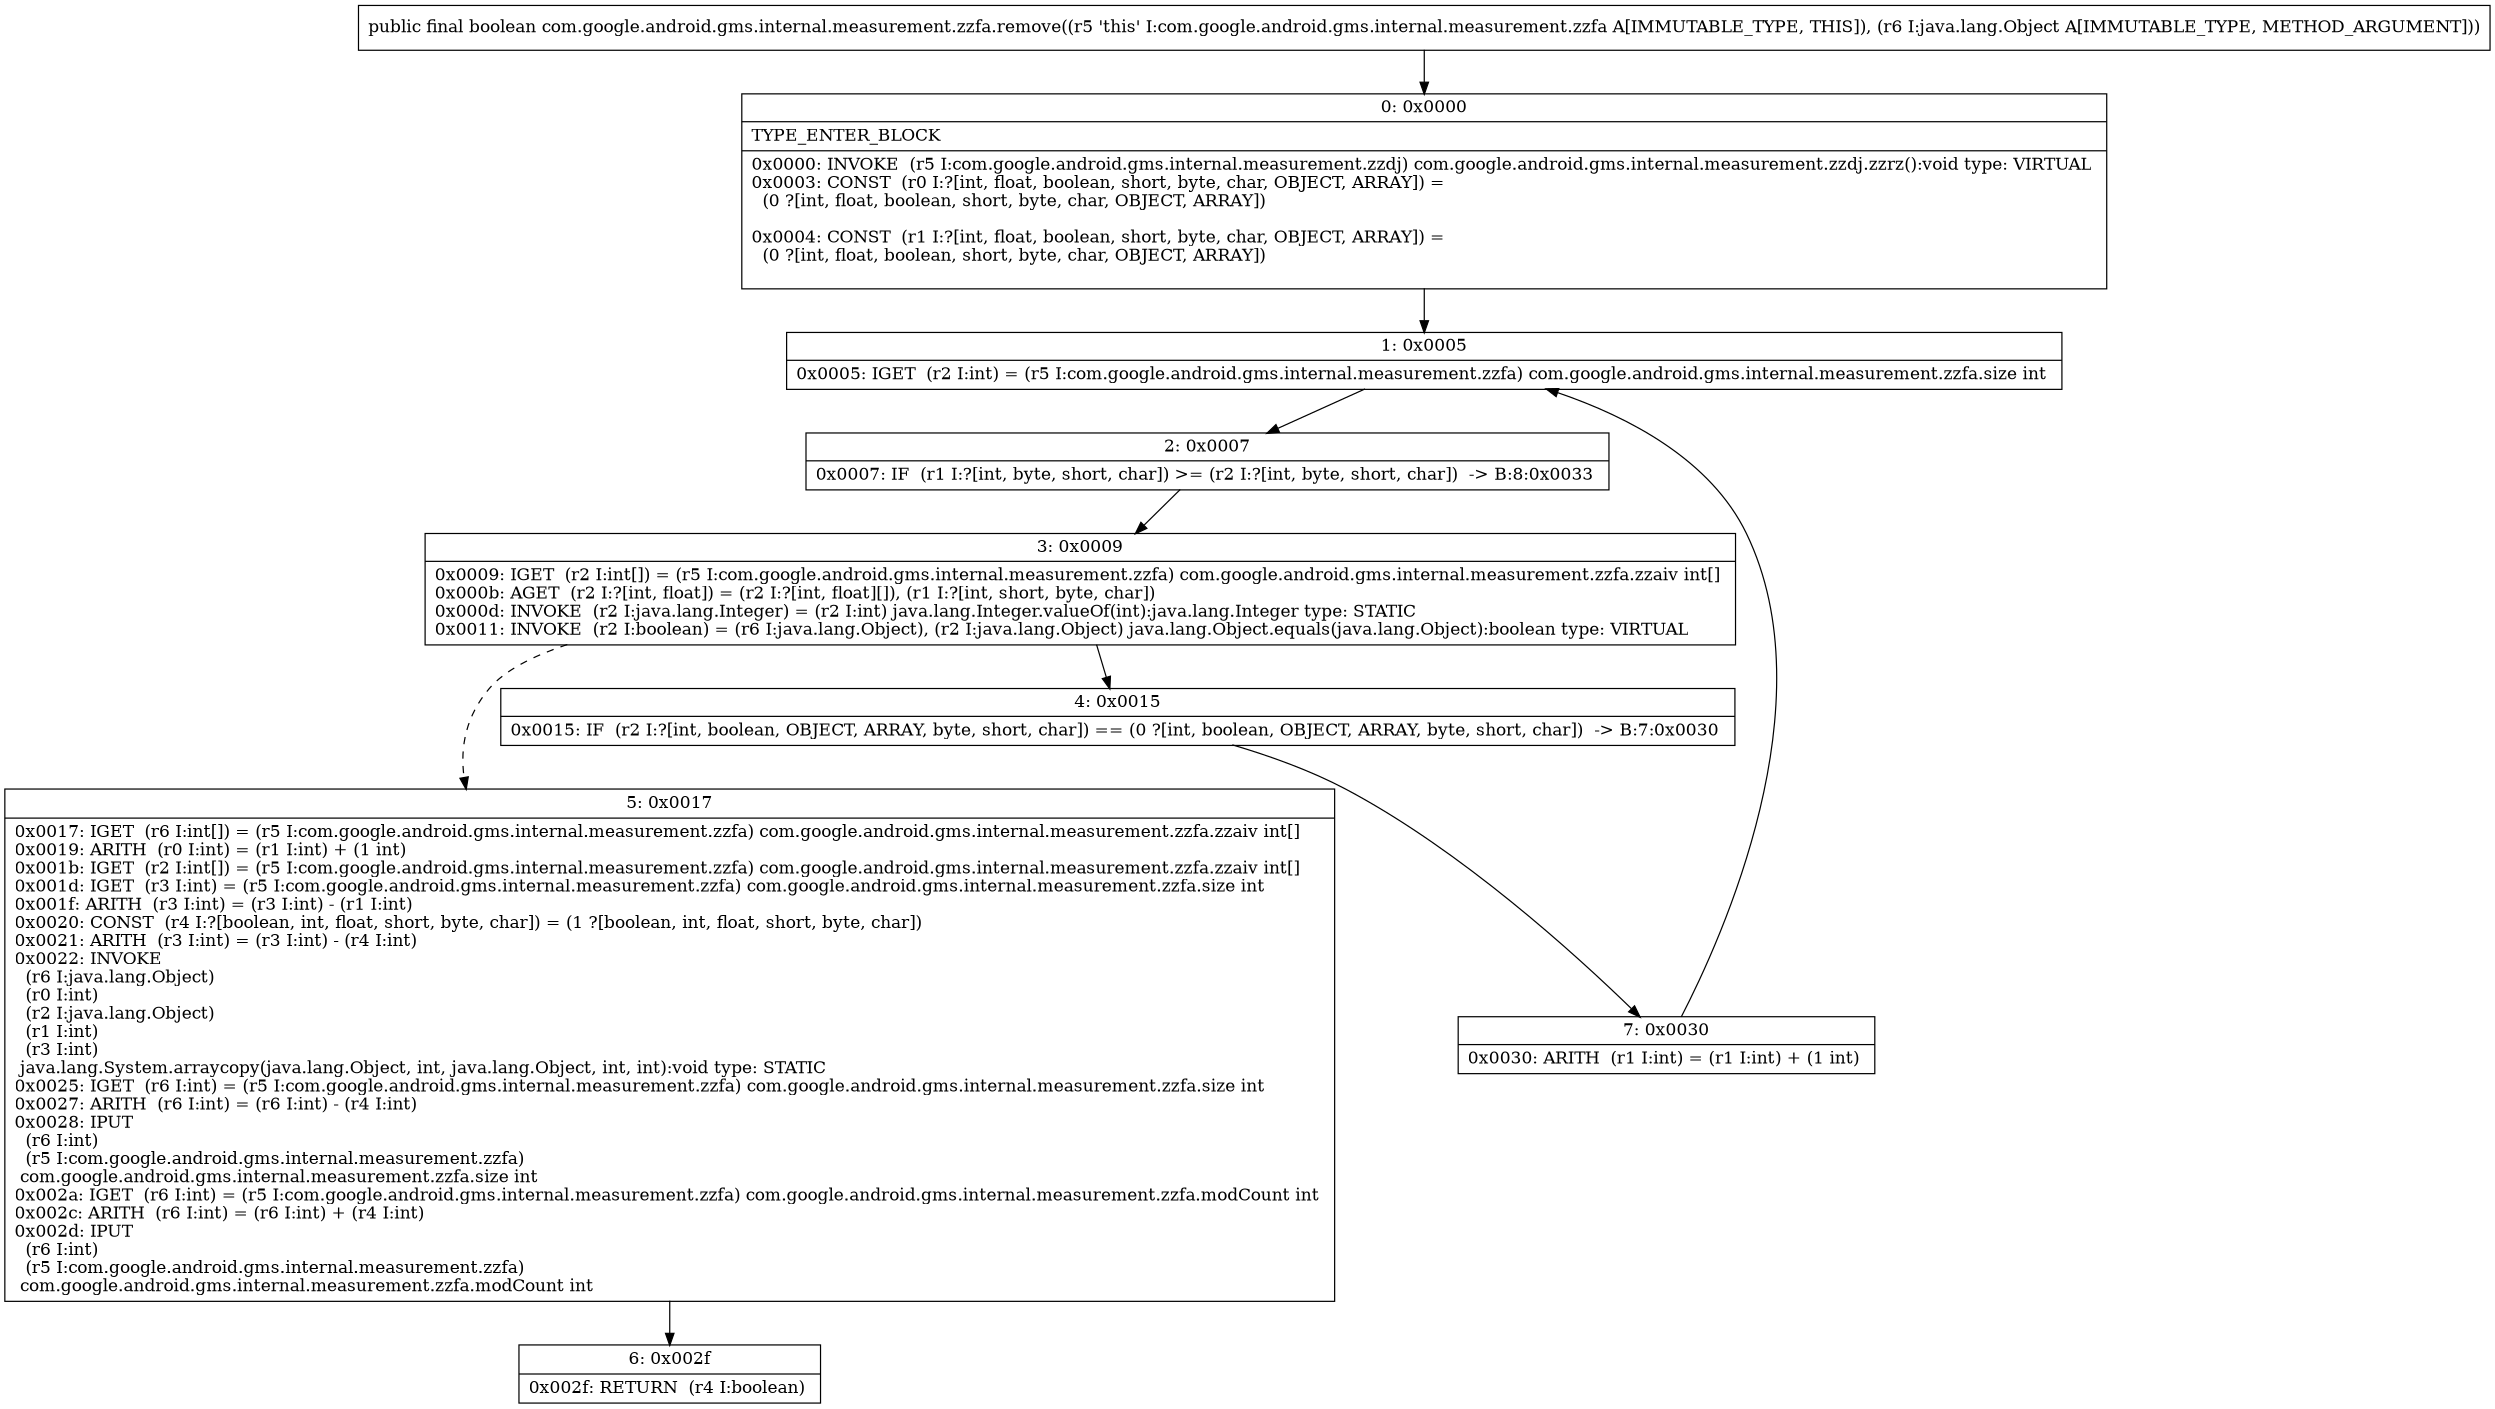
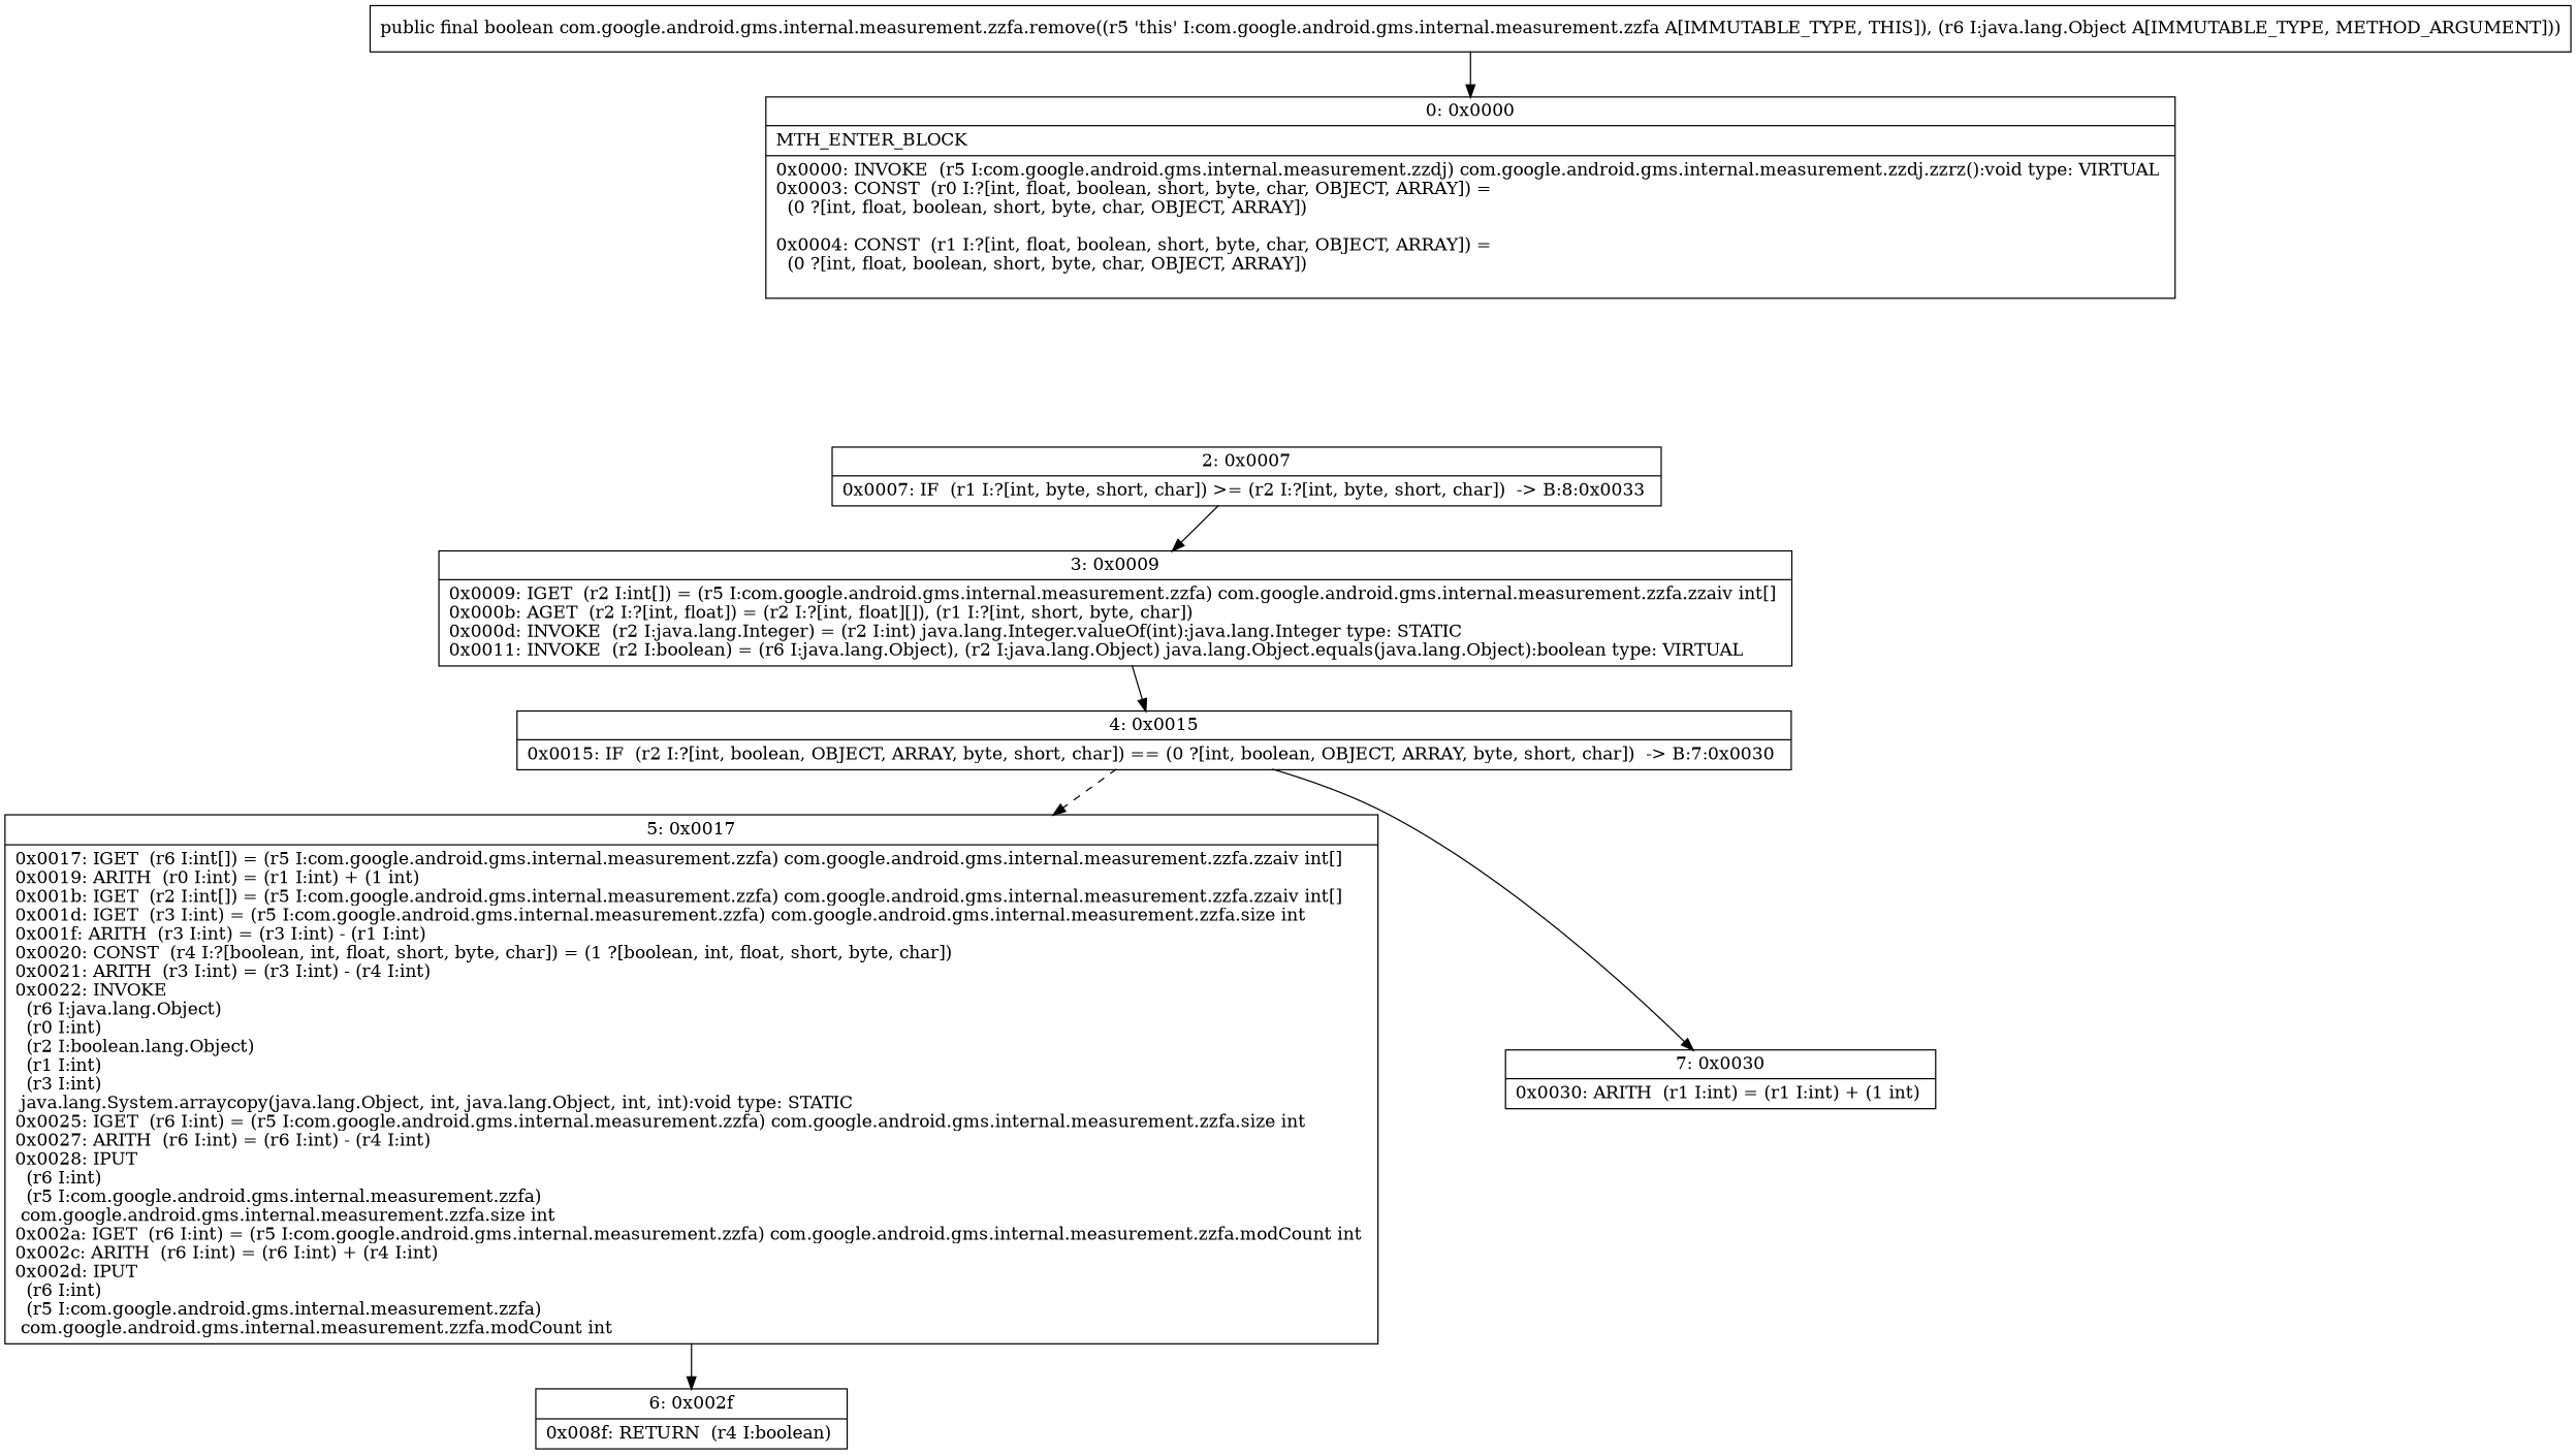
  digraph {
    node [shape=record]
-   n1 [label="{0\:\ 0x0000|TYPE_ENTER_BLOCK\l|0x0000: INVOKE  (r5 I:com.google.android.gms.internal.measurement.zzdj) com.google.android.gms.internal.measurement.zzdj.zzrz():void type: VIRTUAL \l0x0003: CONST  (r0 I:?[int, float, boolean, short, byte, char, OBJECT, ARRAY]) = \l  (0 ?[int, float, boolean, short, byte, char, OBJECT, ARRAY])\l \l0x0004: CONST  (r1 I:?[int, float, boolean, short, byte, char, OBJECT, ARRAY]) = \l  (0 ?[int, float, boolean, short, byte, char, OBJECT, ARRAY])\l \l}"]
-   n2 [label="{1\:\ 0x0005|0x0005: IGET  (r2 I:int) = (r5 I:com.google.android.gms.internal.measurement.zzfa) com.google.android.gms.internal.measurement.zzfa.size int \l}"]
+   n1 [label="{0\:\ 0x0000|MTH_ENTER_BLOCK\l|0x0000: INVOKE  (r5 I:com.google.android.gms.internal.measurement.zzdj) com.google.android.gms.internal.measurement.zzdj.zzrz():void type: VIRTUAL \l0x0003: CONST  (r0 I:?[int, float, boolean, short, byte, char, OBJECT, ARRAY]) = \l  (0 ?[int, float, boolean, short, byte, char, OBJECT, ARRAY])\l \l0x0004: CONST  (r1 I:?[int, float, boolean, short, byte, char, OBJECT, ARRAY]) = \l  (0 ?[int, float, boolean, short, byte, char, OBJECT, ARRAY])\l \l}"]
    n3 [label="{2\:\ 0x0007|0x0007: IF  (r1 I:?[int, byte, short, char]) \>= (r2 I:?[int, byte, short, char])  \-\> B:8:0x0033 \l}"]
    n4 [label="{3\:\ 0x0009|0x0009: IGET  (r2 I:int[]) = (r5 I:com.google.android.gms.internal.measurement.zzfa) com.google.android.gms.internal.measurement.zzfa.zzaiv int[] \l0x000b: AGET  (r2 I:?[int, float]) = (r2 I:?[int, float][]), (r1 I:?[int, short, byte, char]) \l0x000d: INVOKE  (r2 I:java.lang.Integer) = (r2 I:int) java.lang.Integer.valueOf(int):java.lang.Integer type: STATIC \l0x0011: INVOKE  (r2 I:boolean) = (r6 I:java.lang.Object), (r2 I:java.lang.Object) java.lang.Object.equals(java.lang.Object):boolean type: VIRTUAL \l}"]
    n5 [label="{4\:\ 0x0015|0x0015: IF  (r2 I:?[int, boolean, OBJECT, ARRAY, byte, short, char]) == (0 ?[int, boolean, OBJECT, ARRAY, byte, short, char])  \-\> B:7:0x0030 \l}"]
-   n6 [label="{5\:\ 0x0017|0x0017: IGET  (r6 I:int[]) = (r5 I:com.google.android.gms.internal.measurement.zzfa) com.google.android.gms.internal.measurement.zzfa.zzaiv int[] \l0x0019: ARITH  (r0 I:int) = (r1 I:int) + (1 int) \l0x001b: IGET  (r2 I:int[]) = (r5 I:com.google.android.gms.internal.measurement.zzfa) com.google.android.gms.internal.measurement.zzfa.zzaiv int[] \l0x001d: IGET  (r3 I:int) = (r5 I:com.google.android.gms.internal.measurement.zzfa) com.google.android.gms.internal.measurement.zzfa.size int \l0x001f: ARITH  (r3 I:int) = (r3 I:int) \- (r1 I:int) \l0x0020: CONST  (r4 I:?[boolean, int, float, short, byte, char]) = (1 ?[boolean, int, float, short, byte, char]) \l0x0021: ARITH  (r3 I:int) = (r3 I:int) \- (r4 I:int) \l0x0022: INVOKE  \l  (r6 I:java.lang.Object)\l  (r0 I:int)\l  (r2 I:java.lang.Object)\l  (r1 I:int)\l  (r3 I:int)\l java.lang.System.arraycopy(java.lang.Object, int, java.lang.Object, int, int):void type: STATIC \l0x0025: IGET  (r6 I:int) = (r5 I:com.google.android.gms.internal.measurement.zzfa) com.google.android.gms.internal.measurement.zzfa.size int \l0x0027: ARITH  (r6 I:int) = (r6 I:int) \- (r4 I:int) \l0x0028: IPUT  \l  (r6 I:int)\l  (r5 I:com.google.android.gms.internal.measurement.zzfa)\l com.google.android.gms.internal.measurement.zzfa.size int \l0x002a: IGET  (r6 I:int) = (r5 I:com.google.android.gms.internal.measurement.zzfa) com.google.android.gms.internal.measurement.zzfa.modCount int \l0x002c: ARITH  (r6 I:int) = (r6 I:int) + (r4 I:int) \l0x002d: IPUT  \l  (r6 I:int)\l  (r5 I:com.google.android.gms.internal.measurement.zzfa)\l com.google.android.gms.internal.measurement.zzfa.modCount int \l}"]
+   n6 [label="{5\:\ 0x0017|0x0017: IGET  (r6 I:int[]) = (r5 I:com.google.android.gms.internal.measurement.zzfa) com.google.android.gms.internal.measurement.zzfa.zzaiv int[] \l0x0019: ARITH  (r0 I:int) = (r1 I:int) + (1 int) \l0x001b: IGET  (r2 I:int[]) = (r5 I:com.google.android.gms.internal.measurement.zzfa) com.google.android.gms.internal.measurement.zzfa.zzaiv int[] \l0x001d: IGET  (r3 I:int) = (r5 I:com.google.android.gms.internal.measurement.zzfa) com.google.android.gms.internal.measurement.zzfa.size int \l0x001f: ARITH  (r3 I:int) = (r3 I:int) \- (r1 I:int) \l0x0020: CONST  (r4 I:?[boolean, int, float, short, byte, char]) = (1 ?[boolean, int, float, short, byte, char]) \l0x0021: ARITH  (r3 I:int) = (r3 I:int) \- (r4 I:int) \l0x0022: INVOKE  \l  (r6 I:java.lang.Object)\l  (r0 I:int)\l  (r2 I:boolean.lang.Object)\l  (r1 I:int)\l  (r3 I:int)\l java.lang.System.arraycopy(java.lang.Object, int, java.lang.Object, int, int):void type: STATIC \l0x0025: IGET  (r6 I:int) = (r5 I:com.google.android.gms.internal.measurement.zzfa) com.google.android.gms.internal.measurement.zzfa.size int \l0x0027: ARITH  (r6 I:int) = (r6 I:int) \- (r4 I:int) \l0x0028: IPUT  \l  (r6 I:int)\l  (r5 I:com.google.android.gms.internal.measurement.zzfa)\l com.google.android.gms.internal.measurement.zzfa.size int \l0x002a: IGET  (r6 I:int) = (r5 I:com.google.android.gms.internal.measurement.zzfa) com.google.android.gms.internal.measurement.zzfa.modCount int \l0x002c: ARITH  (r6 I:int) = (r6 I:int) + (r4 I:int) \l0x002d: IPUT  \l  (r6 I:int)\l  (r5 I:com.google.android.gms.internal.measurement.zzfa)\l com.google.android.gms.internal.measurement.zzfa.modCount int \l}"]
    n7 [label="{7\:\ 0x0030|0x0030: ARITH  (r1 I:int) = (r1 I:int) + (1 int) \l}"]
-   n8 [label="{6\:\ 0x002f|0x002f: RETURN  (r4 I:boolean) \l}"]
+   n8 [label="{6\:\ 0x002f|0x008f: RETURN  (r4 I:boolean) \l}"]
    n9 [label="{public final boolean com.google.android.gms.internal.measurement.zzfa.remove((r5 'this' I:com.google.android.gms.internal.measurement.zzfa A[IMMUTABLE_TYPE, THIS]), (r6 I:java.lang.Object A[IMMUTABLE_TYPE, METHOD_ARGUMENT])) }"]
-   n1 -> n2
-   n2 -> n3
    n3 -> n4 [style=solid]
    n4 -> n5
-   n4 -> n6 [style=dashed]
+   n5 -> n6 [style=dashed]
    n5 -> n7
    n6 -> n8
-   n7 -> n2
    n9 -> n1
  }
